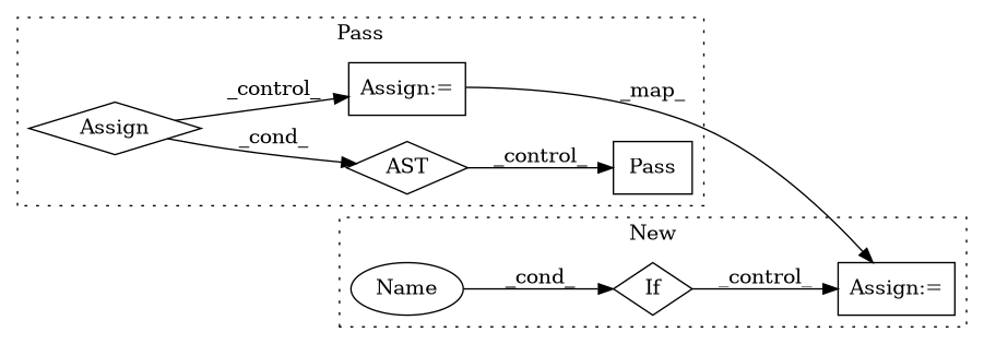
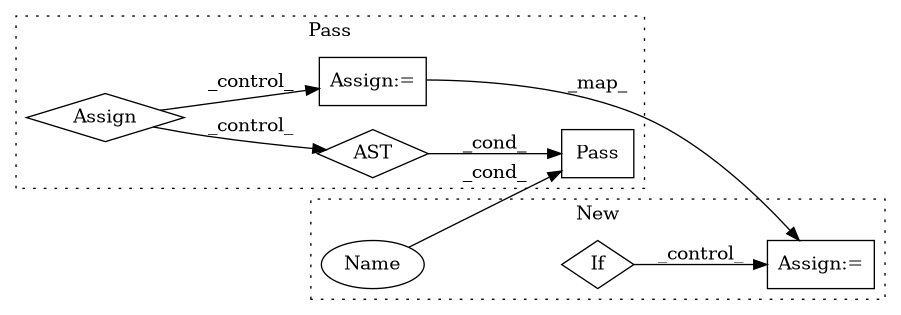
  digraph {
    rankdir=LR
    node [a=68 l=3 shape=diamond]
    n1 [a=71 l=21 label=Assign s=4411]
    n2 [a=2 l="7,0" label=AST s="4493,0"]
    n3 [label="Assign:=" s=4450 shape=box]
    n4 [a=62 l=4 label=Pass s=4531 shape=box]
    n5 [a=96 l="3,18" label=If s="4733,4746"]
    n6 [label="Assign:=" s=4782 shape=box]
    n7 [a=87 l=10 label=Name s=4736 shape=ellipse]
    subgraph cluster_1 {
      label=Pass
      style=dotted
      n1
      n2
      n3
      n4
    }
    subgraph cluster_2 {
      label=New
      style=dotted
      n5
      n6
      n7
    }
-   n1 -> n2 [label=_cond_]
+   n1 -> n2 [label=_control_]
    n1 -> n3 [label=_control_]
-   n2 -> n4 [label=_control_]
+   n2 -> n4 [label=_cond_]
    n3 -> n6 [label=_map_]
    n5 -> n6 [label=_control_]
-   n7 -> n5 [label=_cond_]
+   n7 -> n4 [label=_cond_]
  }
